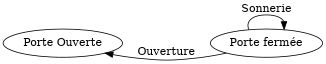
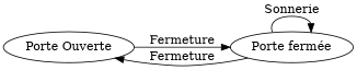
  digraph {
    rankdir=LR
    n1 [label="Porte Ouverte"]
    n2 [label="Porte fermée"]
-   n2 -> n1 [label=Ouverture]
+   n1 -> n2 [label=Fermeture]
+   n2 -> n1 [label=Fermeture]
    n2 -> n2 [label=Sonnerie]
  }
